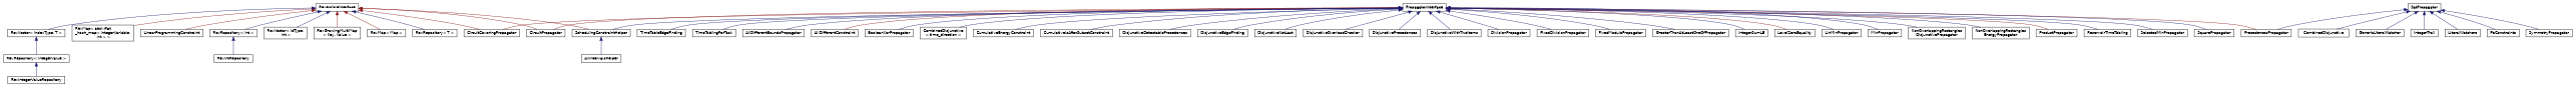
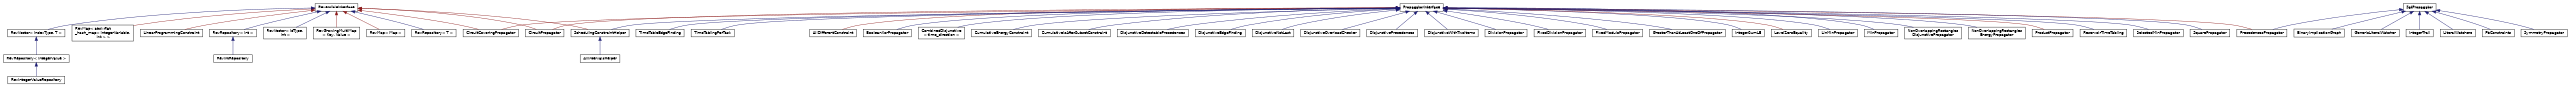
  digraph {
    rankdir=TB
    node [color=black fillcolor=white fontname=Helvetica fontsize=10 shape=record style=filled]
    edge [color=midnightblue dir=back fontname=Helvetica fontsize=10 labelfontname=Helvetica labelfontsize=10 style=solid]
    n1 [height=0.2 label=PropagatorInterface width=0.4]
-   n2 [height=0.2 label=AllDifferentBoundsPropagator width=0.4]
    n3 [height=0.2 label=AllDifferentConstraint width=0.4]
    n4 [height=0.2 label=BooleanXorPropagator width=0.4]
    n5 [height=0.2 label=CircuitCoveringPropagator width=0.4]
    n6 [height=0.2 label=CircuitPropagator width=0.4]
    n7 [height=0.2 label="CombinedDisjunctive\l\< time_direction \>" width=0.4]
    n8 [height=0.2 label=CumulativeEnergyConstraint width=0.4]
    n9 [height=0.2 label=CumulativeIsAfterSubsetConstraint width=0.4]
    n10 [height=0.2 label=DisjunctiveDetectablePrecedences width=0.4]
    n11 [height=0.2 label=DisjunctiveEdgeFinding width=0.4]
    n12 [height=0.2 label=DisjunctiveNotLast width=0.4]
    n13 [height=0.2 label=DisjunctiveOverloadChecker width=0.4]
    n14 [height=0.2 label=DisjunctivePrecedences width=0.4]
    n15 [height=0.2 label=DisjunctiveWithTwoItems width=0.4]
    n16 [height=0.2 label=DivisionPropagator width=0.4]
    n17 [height=0.2 label=FixedDivisionPropagator width=0.4]
    n18 [height=0.2 label=FixedModuloPropagator width=0.4]
    n19 [height=0.2 label=GreaterThanAtLeastOneOfPropagator width=0.4]
    n20 [height=0.2 label=IntegerSumLE width=0.4]
    n21 [height=0.2 label=LevelZeroEquality width=0.4]
    n22 [height=0.2 label=LinMinPropagator width=0.4]
    n23 [height=0.2 label=MinPropagator width=0.4]
    n24 [height=0.2 label="NonOverlappingRectangles\lDisjunctivePropagator" width=0.4]
    n25 [height=0.2 label="NonOverlappingRectangles\lEnergyPropagator" width=0.4]
    n26 [height=0.2 label=PrecedencesPropagator width=0.4]
    n27 [height=0.2 label=ProductPropagator width=0.4]
    n28 [height=0.2 label=ReservoirTimeTabling width=0.4]
    n29 [height=0.2 label=SchedulingConstraintHelper width=0.4]
    n30 [height=0.2 label=SelectedMinPropagator width=0.4]
    n31 [height=0.2 label=SquarePropagator width=0.4]
    n32 [height=0.2 label=TimeTableEdgeFinding width=0.4]
    n33 [height=0.2 label=TimeTablingPerTask width=0.4]
    n34 [height=0.2 label=LinearProgrammingConstraint width=0.4]
    n35 [height=0.2 label=AllIntervalsHelper width=0.4]
    n36 [height=0.2 label=ReversibleInterface width=0.4]
    n37 [height=0.2 label="RevMap\< absl::flat\l_hash_map\< IntegerVariable,\l int \> \>" width=0.4]
    n38 [height=0.2 label="RevRepository\< int \>" width=0.4]
    n39 [height=0.2 label="RevVector\< IdType,\l int \>" width=0.4]
    n40 [height=0.2 label="RevGrowingMultiMap\l\< Key, Value \>" width=0.4]
    n41 [height=0.2 label="RevMap\< Map \>" width=0.4]
    n42 [height=0.2 label="RevRepository\< T \>" width=0.4]
    n43 [height=0.2 label="RevVector\< IndexType, T \>" width=0.4]
    n44 [height=0.2 label=RevIntRepository width=0.4]
    n45 [height=0.2 label="RevRepository\< IntegerValue \>" width=0.4]
    n46 [height=0.2 label=RevIntegerValueRepository width=0.4]
    n47 [height=0.2 label=SatPropagator width=0.4]
-   n48 [height=0.2 label=CombinedDisjunctive width=0.4]
+   n48 [height=0.2 label=BinaryImplicationGraph width=0.4]
    n49 [height=0.2 label=GenericLiteralWatcher width=0.4]
    n50 [height=0.2 label=IntegerTrail width=0.4]
    n51 [height=0.2 label=LiteralWatchers width=0.4]
    n52 [height=0.2 label=PbConstraints width=0.4]
    n53 [height=0.2 label=SymmetryPropagator width=0.4]
-   n1 -> n2
    n1 -> n3 [color=firebrick4]
    n1 -> n4
    n1 -> n5 [color=firebrick4]
    n1 -> n6 [color=firebrick4]
    n1 -> n7
    n1 -> n8
    n1 -> n9
    n1 -> n10
    n1 -> n11
    n1 -> n12
    n1 -> n13
    n1 -> n14
    n1 -> n15
    n1 -> n16
    n1 -> n17
    n1 -> n18
    n1 -> n19
    n1 -> n20
    n1 -> n21 [color=firebrick4]
    n1 -> n22
    n1 -> n23
    n1 -> n24
    n1 -> n25
    n1 -> n26 [color=firebrick4]
    n1 -> n27 [color=firebrick4]
    n1 -> n28
    n1 -> n29
    n1 -> n30
    n1 -> n31
    n1 -> n32
    n1 -> n33
    n29 -> n35
    n36 -> n5 [color=firebrick4]
    n36 -> n6 [color=firebrick4]
    n36 -> n29 [color=firebrick4]
    n36 -> n34 [color=firebrick4]
    n36 -> n37 [color=firebrick4]
    n36 -> n38
    n36 -> n39
    n36 -> n40 [color=firebrick4]
    n36 -> n41 [color=firebrick4]
    n36 -> n42
    n36 -> n43
    n38 -> n44
    n43 -> n45
    n45 -> n46
    n47 -> n26
    n47 -> n48
    n47 -> n49
    n47 -> n50
    n47 -> n51
    n47 -> n52
    n47 -> n53
  }
